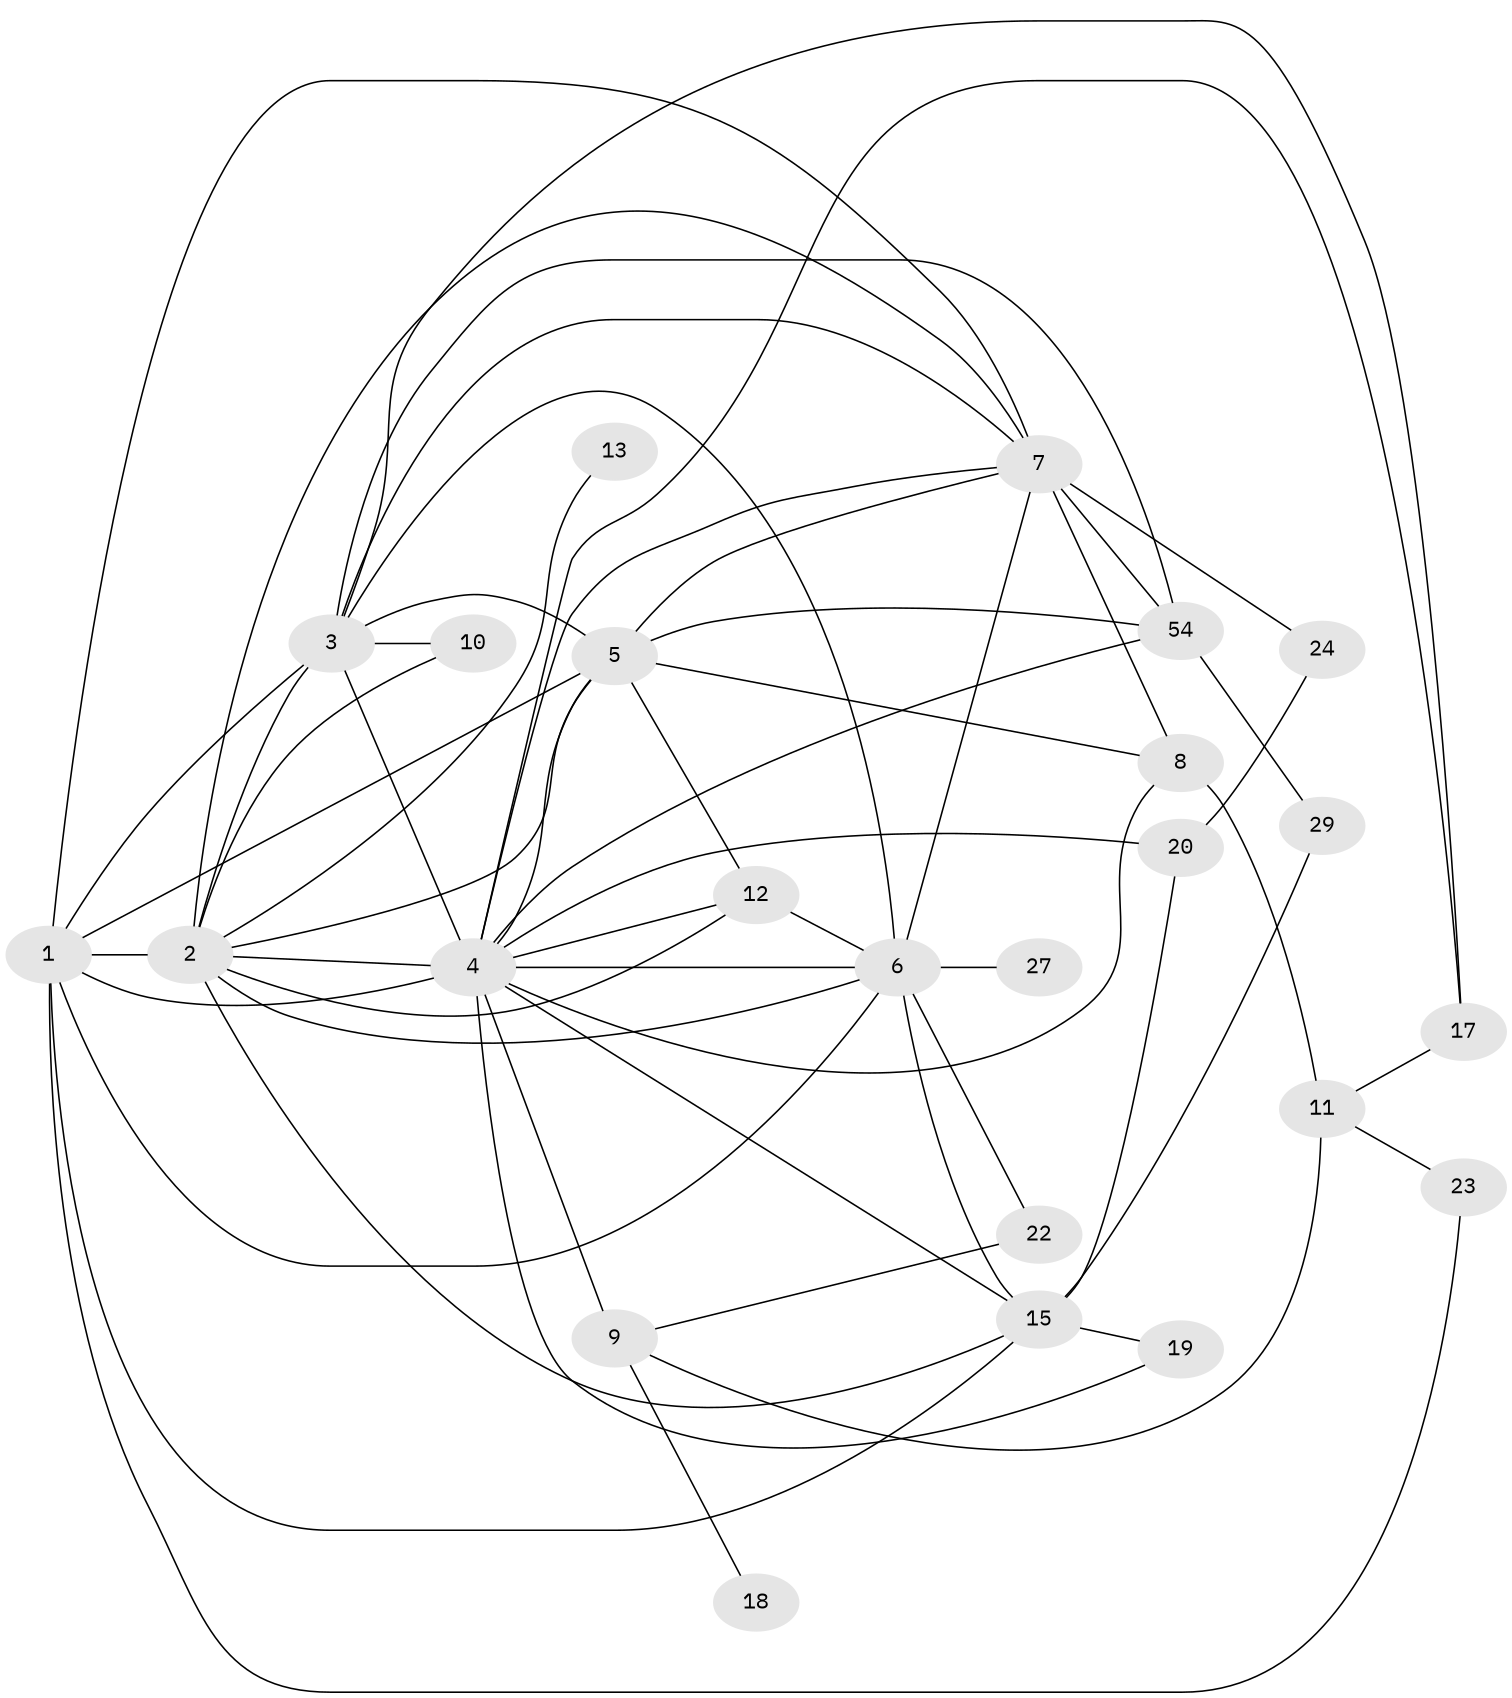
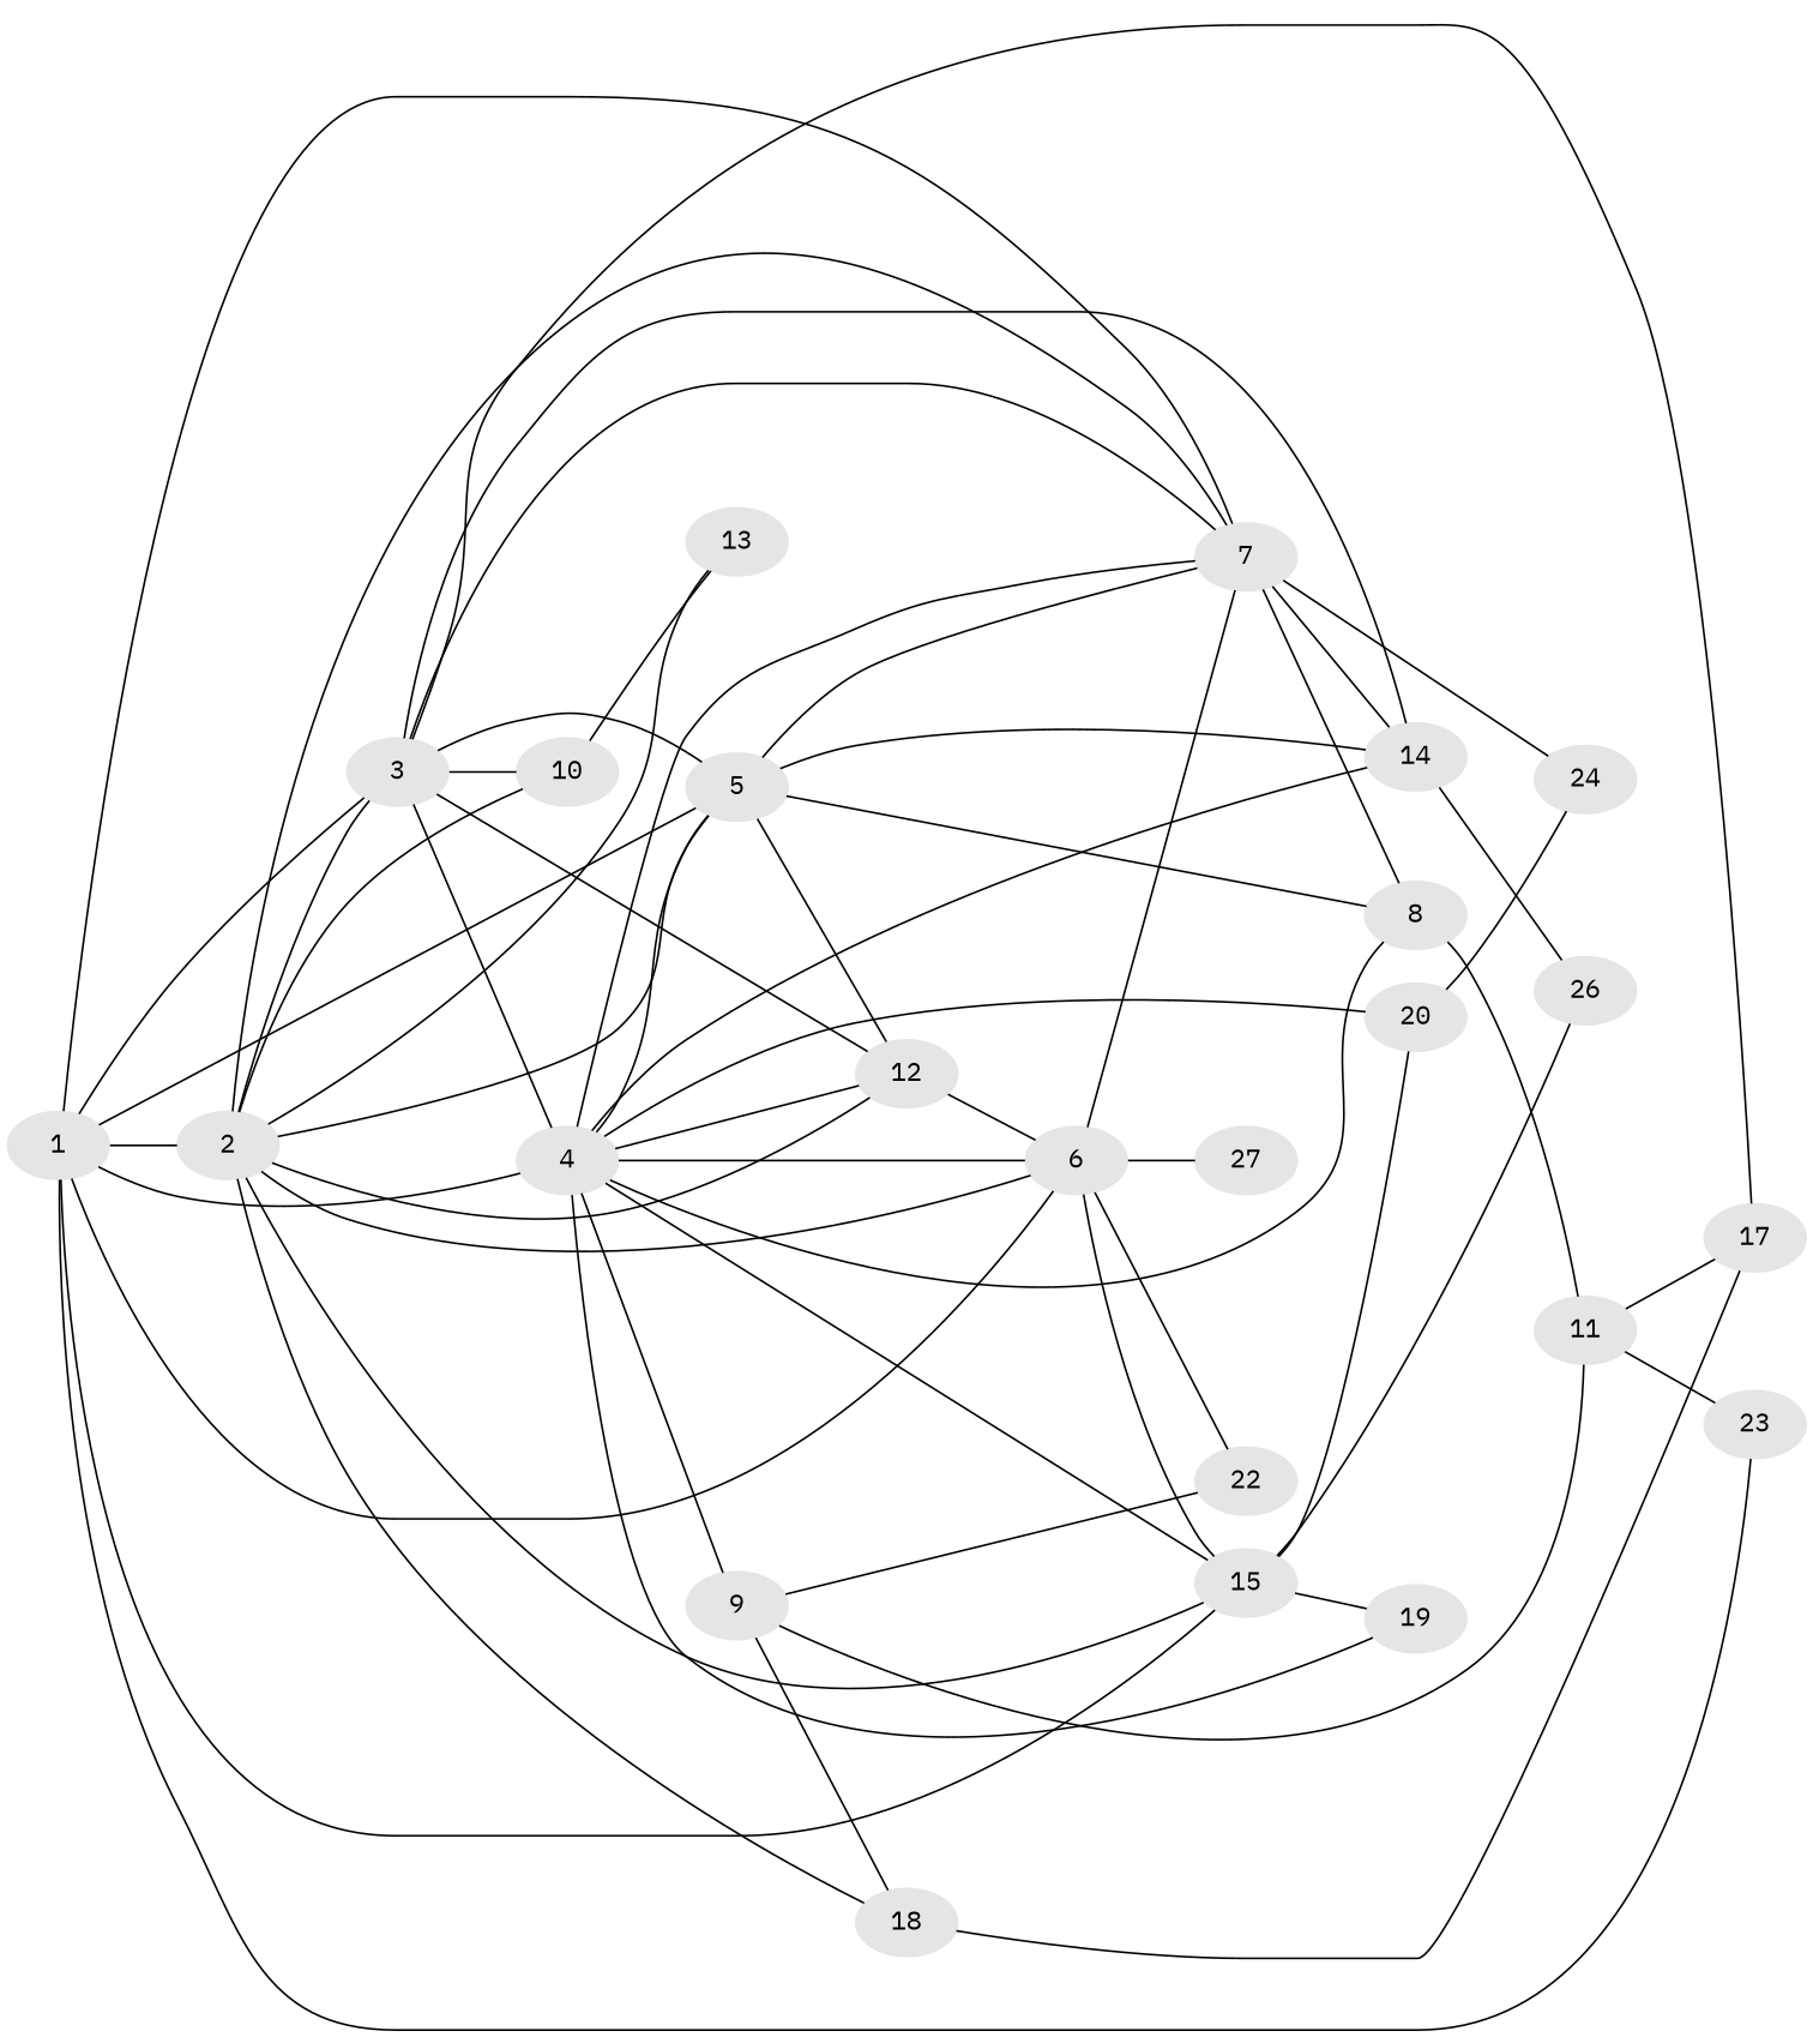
  graph {
    fontname="IBM Plex Mono"
    rankdir=LR
    node [color=gray90 fontname="IBM Plex Mono" style=filled]
    edge [fontname="IBM Plex Mono" weight=1.0]
    1
    2
    3
    4
    5
    6
    7
    15
    23
    10
    12
    13
-   14 [label=54]
+   14
    17
    8
    9
    19
    20
    22
    27
    24
-   26 [label=29]
+   26
    11
    18
    1 -- 2 [weight=2.0]
    1 -- 3 [weight=4.0]
    1 -- 4 [weight=4.0]
    1 -- 5 [weight=4.0]
    1 -- 6 [weight=2.0]
    1 -- 7 [weight=2.0]
    1 -- 15 [weight=4.0]
    1 -- 23
    2 -- 3 [weight=3.0]
-   2 -- 4 [weight=2.0]
+   2 -- 18 [weight=2.0]
    2 -- 5
    2 -- 6
    2 -- 7
    2 -- 15
    2 -- 10
    2 -- 12
    2 -- 13
    3 -- 4 [weight=4.0]
    3 -- 5 [weight=4.0]
-   3 -- 6 [weight=2.0]
+   3 -- 12 [weight=2.0]
    3 -- 7 [weight=2.0]
    3 -- 10
    3 -- 14
    3 -- 17
    4 -- 5 [weight=3.0]
    4 -- 6 [weight=3.0]
    4 -- 7 [weight=2.0]
    4 -- 15
    4 -- 12
    4 -- 14 [weight=2.0]
-   4 -- 17
+   18 -- 17
    4 -- 8
    4 -- 9 [weight=2.0]
    4 -- 19
    4 -- 20
    5 -- 7
    5 -- 12
    5 -- 14
    5 -- 8
    6 -- 7 [weight=2.0]
    6 -- 15 [weight=2.0]
    6 -- 22
    6 -- 27
    7 -- 14
    7 -- 8
    7 -- 24
    15 -- 19
    15 -- 20
    15 -- 26
+   10 -- 13
    12 -- 6 [weight=2.0]
    14 -- 26
    8 -- 11
    9 -- 22
    9 -- 11
    9 -- 18
    20 -- 24
    11 -- 23
    11 -- 17
  }
